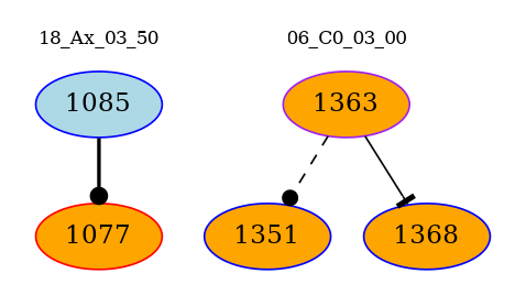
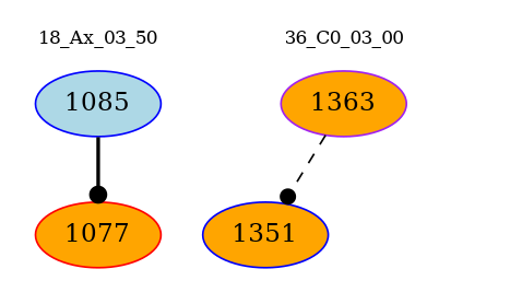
  digraph {
    node [color=blue fillcolor=orange style=filled]
    edge [arrowhead=dot color=black]
    n1 [fillcolor=lightblue label=1085]
    n2 [color=red label=1077]
    n3 [color=purple label=1363]
    n4 [label=1351]
-   n5 [label=1368]
    subgraph cluster_1 {
      color=white
      fontsize=10
      label="18_Ax_03_50"
      n1
      n2
    }
    subgraph cluster_2 {
      color=white
      fontsize=10
-     label="06_C0_03_00"
+     label="36_C0_03_00"
      n3
      n4
-     n5
    }
    n1 -> n2 [style=bold]
    n3 -> n4 [style=dashed]
-   n3 -> n5 [arrowhead=tee style=solid]
  }
